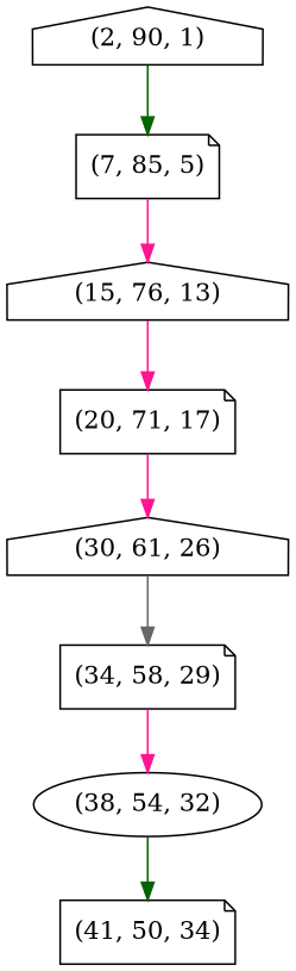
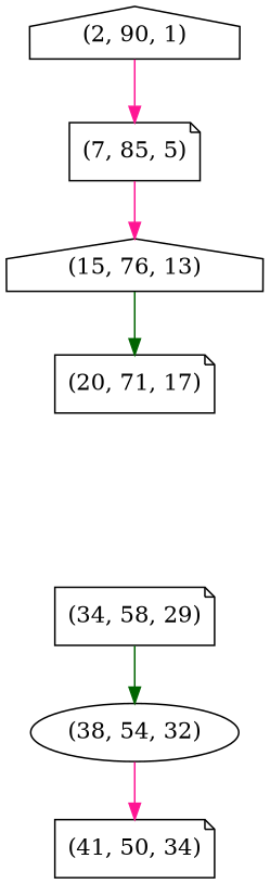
  digraph {
    node [shape=note]
    edge [color=deeppink]
    "(2, 90, 1)" [shape=house]
    "(7, 85, 5)"
    "(15, 76, 13)" [shape=house]
    "(20, 71, 17)"
-   "(30, 61, 26)" [shape=house]
    "(34, 58, 29)"
    "(38, 54, 32)" [shape=ellipse]
    "(41, 50, 34)"
-   "(2, 90, 1)" -> "(7, 85, 5)" [color=darkgreen]
+   "(2, 90, 1)" -> "(7, 85, 5)"
    "(7, 85, 5)" -> "(15, 76, 13)"
-   "(15, 76, 13)" -> "(20, 71, 17)"
-   "(20, 71, 17)" -> "(30, 61, 26)"
-   "(30, 61, 26)" -> "(34, 58, 29)" [color=gray40]
-   "(34, 58, 29)" -> "(38, 54, 32)"
-   "(38, 54, 32)" -> "(41, 50, 34)" [color=darkgreen]
+   "(15, 76, 13)" -> "(20, 71, 17)" [color=darkgreen]
+   "(34, 58, 29)" -> "(38, 54, 32)" [color=darkgreen]
+   "(38, 54, 32)" -> "(41, 50, 34)"
  }
